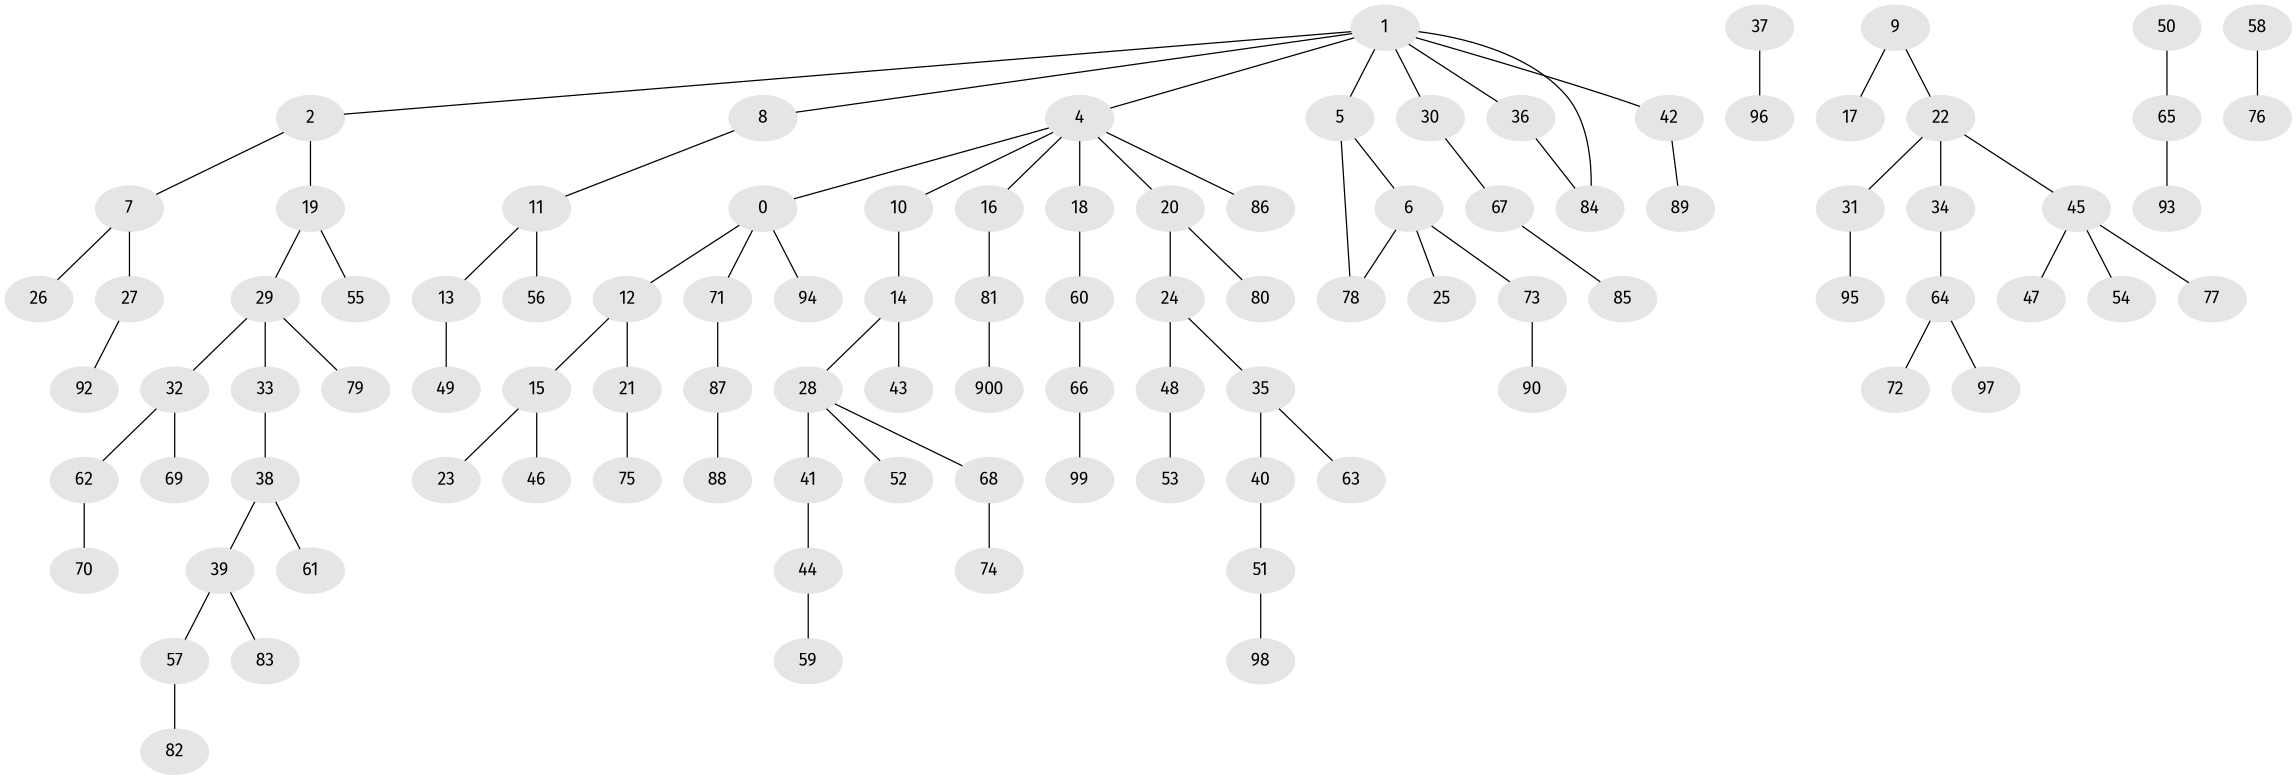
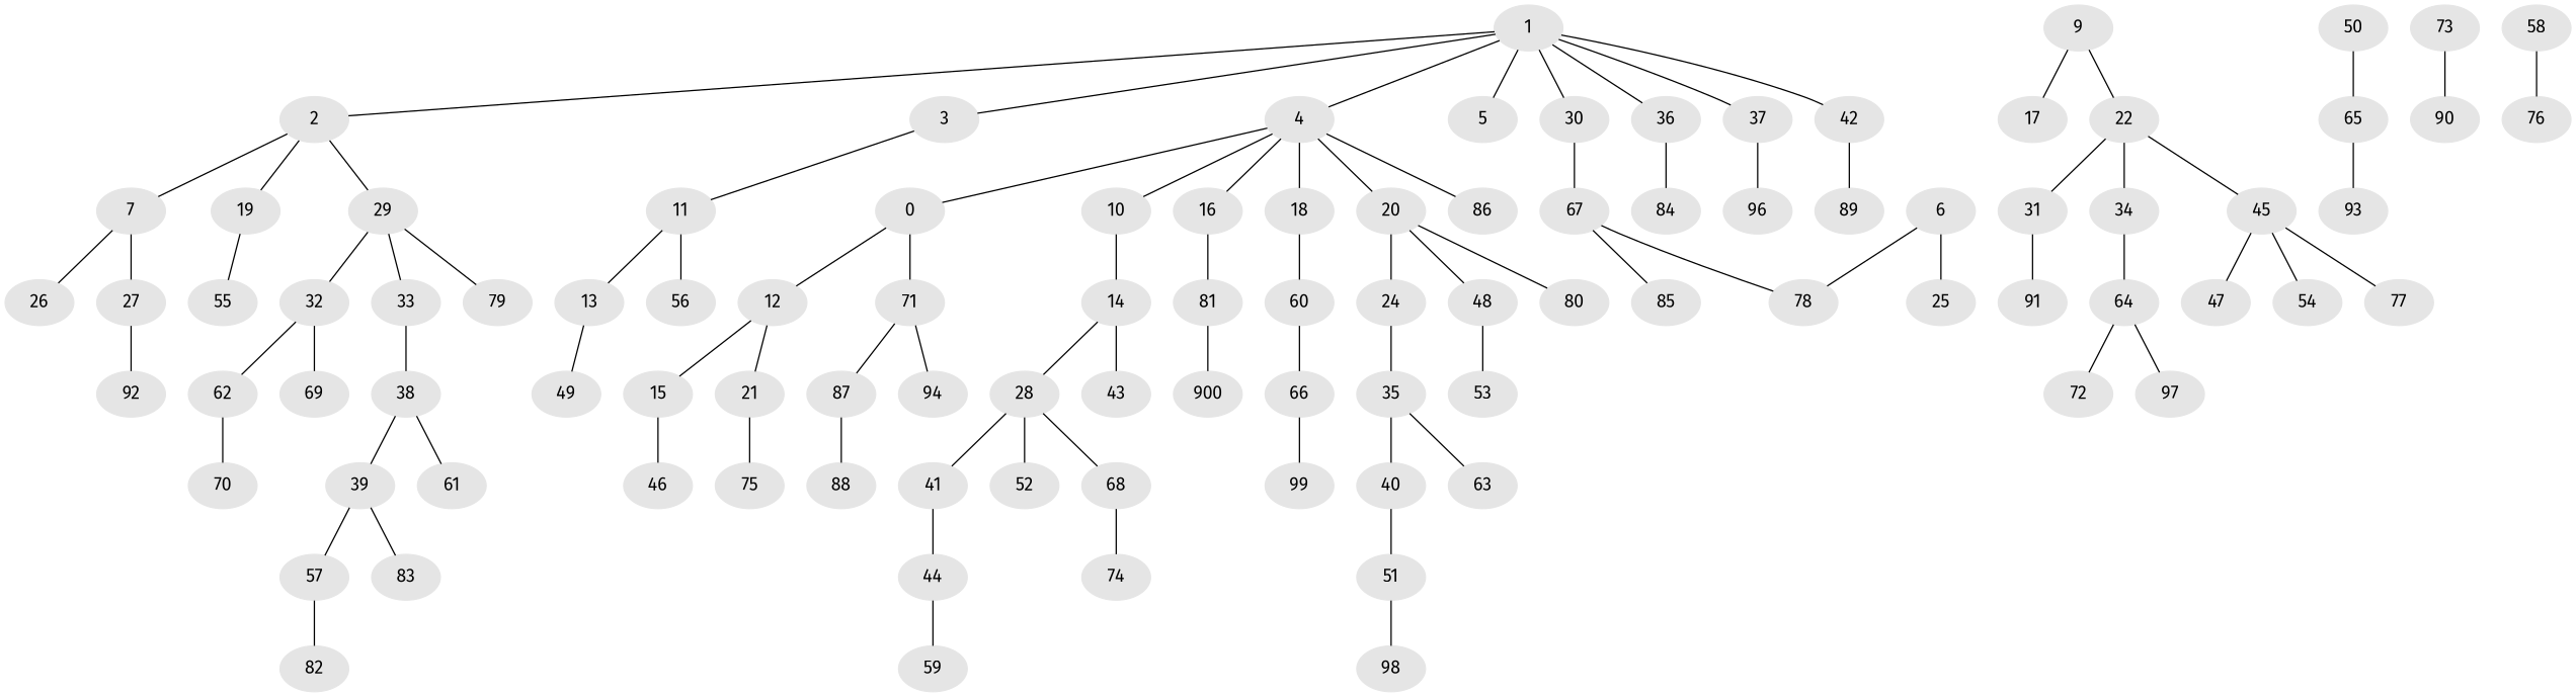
  graph {
    fontname="Fira Sans"
    node [color=gray90 fontname="Fira Sans" style=filled]
    edge [fontname="Fira Sans"]
    1
    2
-   3 [label=8]
+   3
    4
    5
    30
    36
    37
    42
    7
    19
    29
    11
    n14 [label=0]
    10
    16
    18
    20
    86
    6
    78
    67
    84
    96
    89
    26
    27
    9
    17
    22
    55
    32
    33
    79
    50
    65
    13
    56
    12
    71
    14
    81
    60
    24
    48
    80
    25
    73
    58
    76
    90
    92
    15
    21
    87
    94
    31
    34
    45
    28
    43
    49
-   23
    46
    75
    41
    52
    68
    n69 [label=900]
    66
    35
    53
-   91 [label=95]
+   91
    64
    47
    54
    77
    40
    63
    44
    74
    62
    69
    38
    85
    70
    39
    61
    72
    97
    51
    57
    83
    82
    98
    59
    93
    99
    88
    1 -- 2
    1 -- 3
    1 -- 4
    1 -- 5
    1 -- 30
    1 -- 36
-   1 -- 84
+   1 -- 37
    1 -- 42
    2 -- 7
    2 -- 19
-   19 -- 29
+   2 -- 29
    3 -- 11
    4 -- n14
    4 -- 10
    4 -- 16
    4 -- 18
    4 -- 20
    4 -- 86
-   5 -- 6
-   5 -- 78
+   67 -- 78
    30 -- 67
    36 -- 84
    37 -- 96
    42 -- 89
    7 -- 26
    7 -- 27
    19 -- 55
    29 -- 32
    29 -- 33
    29 -- 79
    11 -- 13
    11 -- 56
    n14 -- 12
    n14 -- 71
    10 -- 14
    16 -- 81
    18 -- 60
    20 -- 24
-   24 -- 48
+   20 -- 48
    20 -- 80
    6 -- 78
    6 -- 25
-   6 -- 73
    67 -- 85
    27 -- 92
    9 -- 17
    9 -- 22
    22 -- 31
    22 -- 34
    22 -- 45
    32 -- 62
    32 -- 69
    33 -- 38
    50 -- 65
    65 -- 93
    13 -- 49
    12 -- 15
    12 -- 21
    71 -- 87
-   n14 -- 94
+   71 -- 94
    14 -- 28
    14 -- 43
    81 -- n69
    60 -- 66
    24 -- 35
    48 -- 53
    73 -- 90
    58 -- 76
-   15 -- 23
    15 -- 46
    21 -- 75
    87 -- 88
    31 -- 91
    34 -- 64
    45 -- 47
    45 -- 54
    45 -- 77
    28 -- 41
    28 -- 52
    28 -- 68
    41 -- 44
    68 -- 74
    66 -- 99
    35 -- 40
    35 -- 63
    64 -- 72
    64 -- 97
    40 -- 51
    44 -- 59
    62 -- 70
    38 -- 39
    38 -- 61
    39 -- 57
    39 -- 83
    51 -- 98
    57 -- 82
  }
